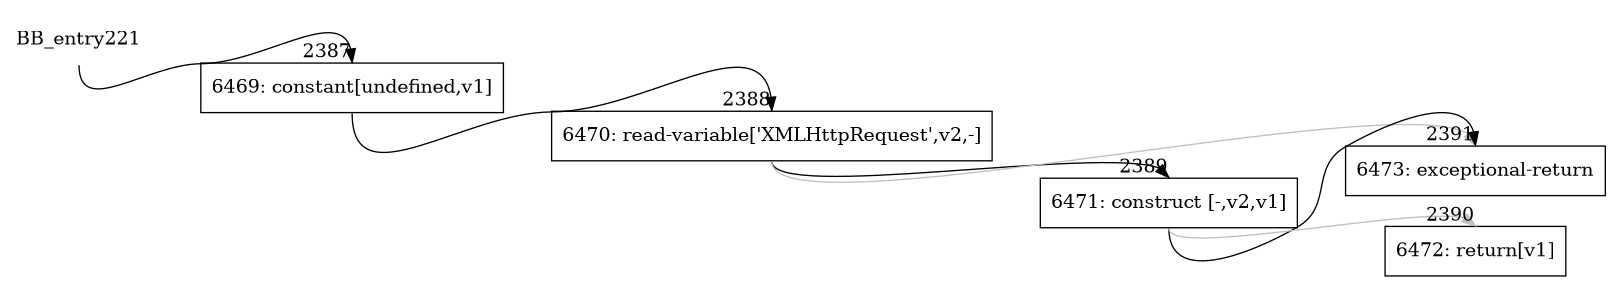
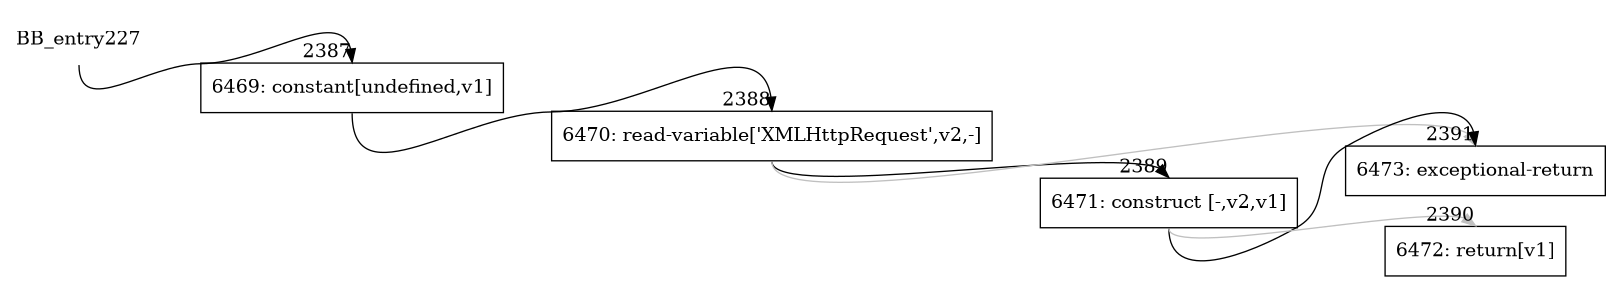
  digraph {
    rankdir=LR
    node [shape=record]
    edge [headport=n tailport=s]
-   BB_entry221 [shape=none]
+   BB_entry221 [shape=none label=BB_entry227]
    n2 [label="{6469: constant[undefined,v1]}"]
    n3 [label="{6470: read-variable['XMLHttpRequest',v2,-]}"]
    n4 [label="{6471: construct [-,v2,v1]}"]
    n5 [label="{6473: exceptional-return}"]
    n6 [label="{6472: return[v1]}"]
    BB_entry221 -> n2 [headlabel="    2387"]
    n2 -> n3 [headlabel="      2388"]
    n3 -> n4 [headlabel="      2389"]
    n3 -> n5 [color=gray headlabel="      2391"]
    n4 -> n5 [color=black]
    n4 -> n6 [color=gray headlabel="      2390"]
  }
